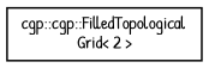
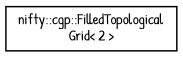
  digraph {
    rankdir=LR
    fontname="Patrick Hand"
-   n1 [color=black fillcolor=white fontname="Patrick Hand" fontsize=10 height=0.2 label="cgp::cgp::FilledTopological\lGrid\< 2 \>" shape=record style=filled width=0.4]
+   n1 [color=black fillcolor=white fontname="Patrick Hand" fontsize=10 height=0.2 label="nifty::cgp::FilledTopological\lGrid\< 2 \>" shape=record style=filled width=0.4]
  }
